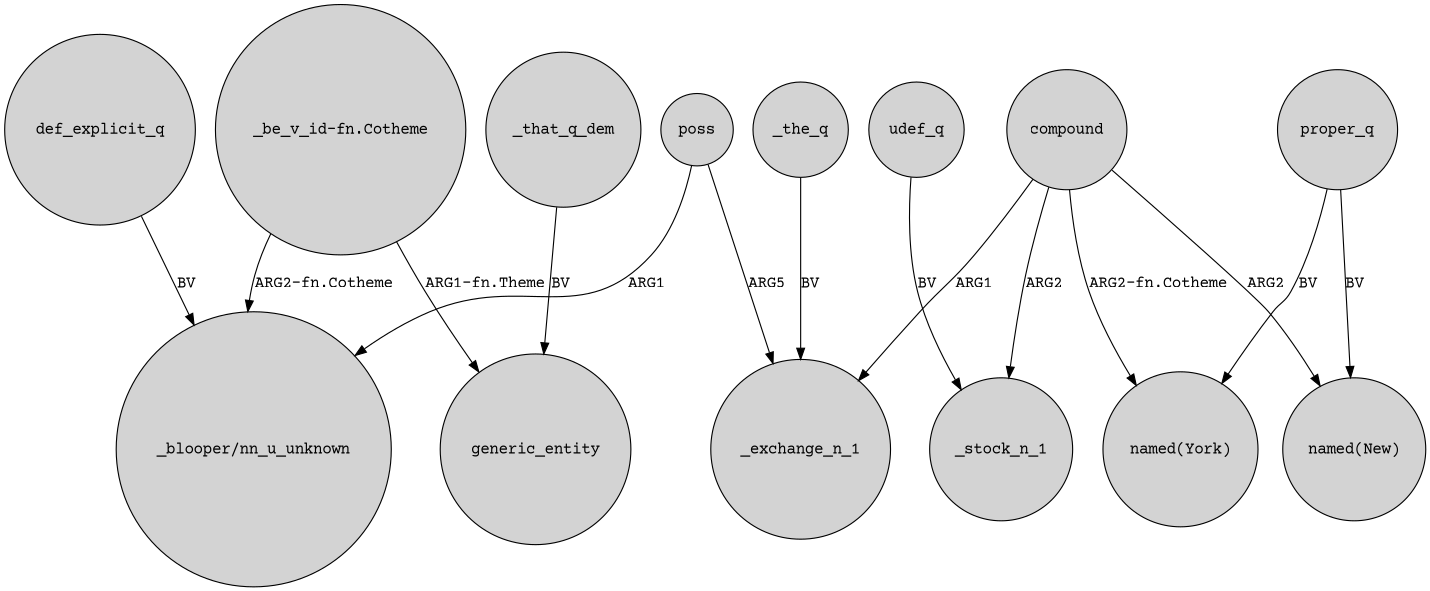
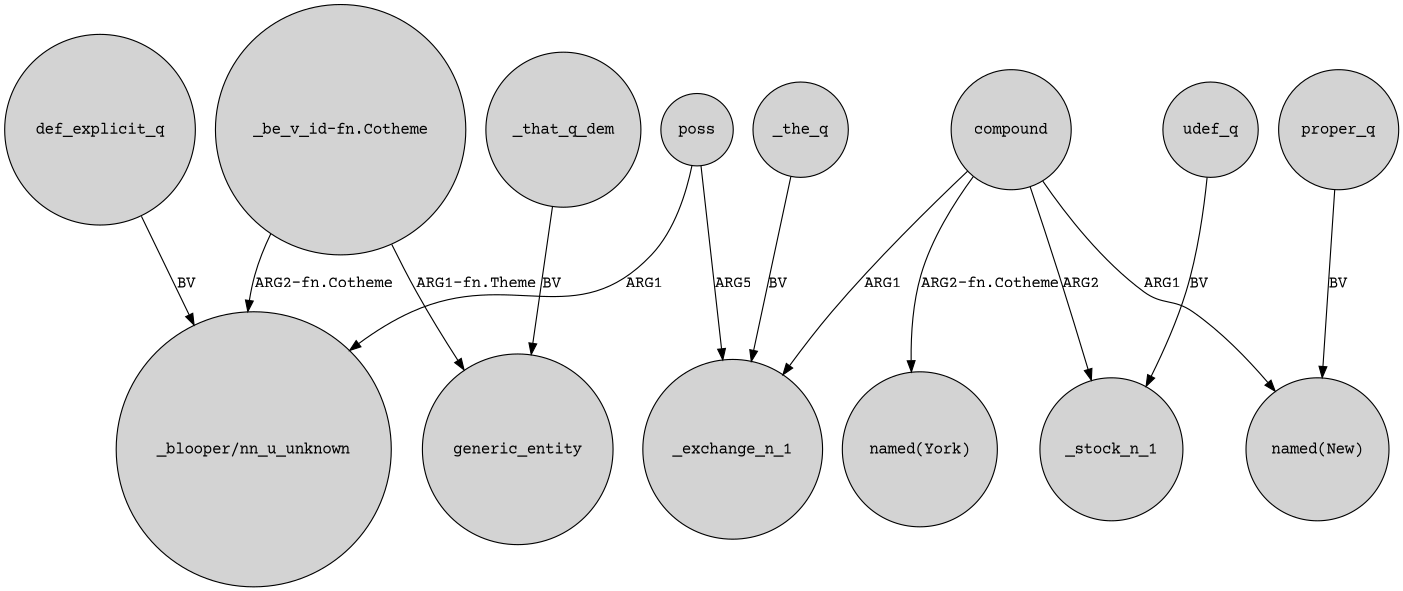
  digraph {
    fontname="Courier Prime"
    node [fontname="Courier Prime" shape=circle style=filled]
    edge [fontname="Courier Prime"]
    poss
    "_blooper/nn_u_unknown"
    _exchange_n_1
    def_explicit_q
    compound
    _stock_n_1
    "named(York)"
    "named(New)"
    _the_q
    _that_q_dem
    generic_entity
    proper_q
    "_be_v_id-fn.Cotheme"
    udef_q
    poss -> "_blooper/nn_u_unknown" [label=ARG1]
    poss -> _exchange_n_1 [label=ARG5]
    def_explicit_q -> "_blooper/nn_u_unknown" [label=BV]
    compound -> _exchange_n_1 [label=ARG1]
    compound -> _stock_n_1 [label=ARG2]
    compound -> "named(York)" [label="ARG2-fn.Cotheme"]
-   compound -> "named(New)" [label=ARG2]
+   compound -> "named(New)" [label=ARG1]
    _the_q -> _exchange_n_1 [label=BV]
    _that_q_dem -> generic_entity [label=BV]
-   proper_q -> "named(York)" [label=BV]
    proper_q -> "named(New)" [label=BV]
    "_be_v_id-fn.Cotheme" -> "_blooper/nn_u_unknown" [label="ARG2-fn.Cotheme"]
    "_be_v_id-fn.Cotheme" -> generic_entity [label="ARG1-fn.Theme"]
    udef_q -> _stock_n_1 [label=BV]
  }
